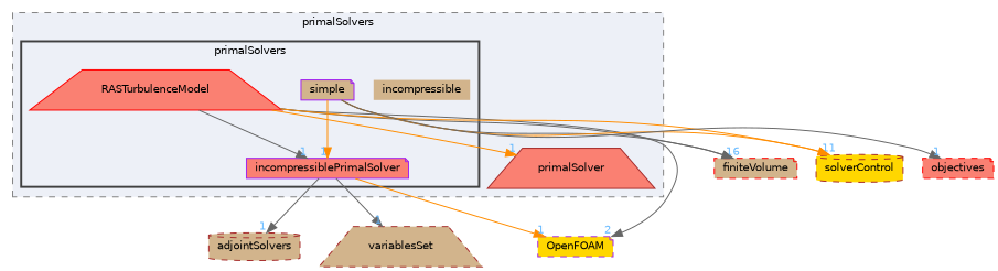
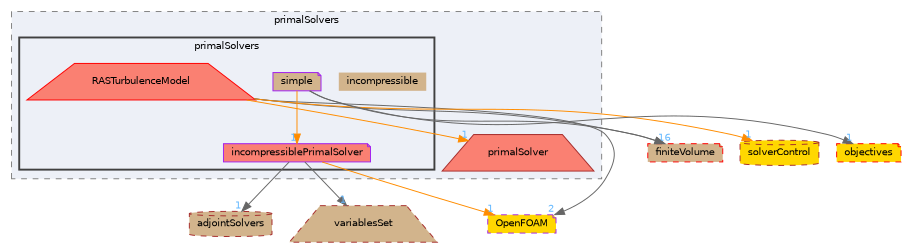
  digraph {
    compound=true
    node [color=brown fillcolor=tan fontname=Helvetica fontsize=10 shape=note style="filled,dashed"]
    edge [color=gray40 fontcolor=steelblue1 fontname=Helvetica fontsize=10 headlabel=1 labeldistance=1.5 labelfontname=Helvetica labelfontsize=10]
    n1 [height=0.2 label=incompressible shape=plaintext style=filled width=0.4]
    n2 [color=purple fillcolor=salmon height=0.2 label=incompressiblePrimalSolver style=filled width=0.4]
    n3 [color=red fillcolor=salmon height=0.2 label=RASTurbulenceModel shape=trapezium style=filled width=0.4]
    n4 [color=purple height=0.2 label=simple style=filled width=0.4]
    n5 [fillcolor=salmon height=0.2 label=primalSolver shape=trapezium style=filled width=0.4]
    n6 [height=0.2 label=adjointSolvers shape=cylinder width=0.4]
    n7 [color=purple fillcolor=gold height=0.2 label=OpenFOAM width=0.4]
    n8 [height=0.2 label=variablesSet shape=trapezium width=0.4]
    n9 [color=red height=0.2 label=finiteVolume width=0.4]
    n10 [fillcolor=gold height=0.2 label=solverControl shape=cylinder width=0.4]
-   n11 [color=red fillcolor=salmon height=0.2 label=objectives width=0.4]
+   n11 [color=red fillcolor=gold height=0.2 label=objectives width=0.4]
    subgraph cluster_1 {
      bgcolor="#edf0f7"
      fontname=Helvetica
      fontsize=10
      label=primalSolvers
      pencolor=grey50
      style="filled,dashed"
      n5
      subgraph cluster_2 {
        bgcolor="#edf0f7"
        fontname=Helvetica
        fontsize=10
        label=primalSolvers
        pencolor=grey25
        style="filled,bold"
        n1
        n2
        n3
        n4
      }
    }
    n2 -> n6
    n2 -> n7 [color=darkorange]
    n2 -> n8
-   n3 -> n2
    n3 -> n5 [color=darkorange]
    n3 -> n7 [headlabel=2]
    n3 -> n9
    n3 -> n10 [color=darkorange]
    n4 -> n2 [color=darkorange]
    n4 -> n9 [headlabel=6]
-   n4 -> n10 [color=darkorange]
    n4 -> n11
  }
